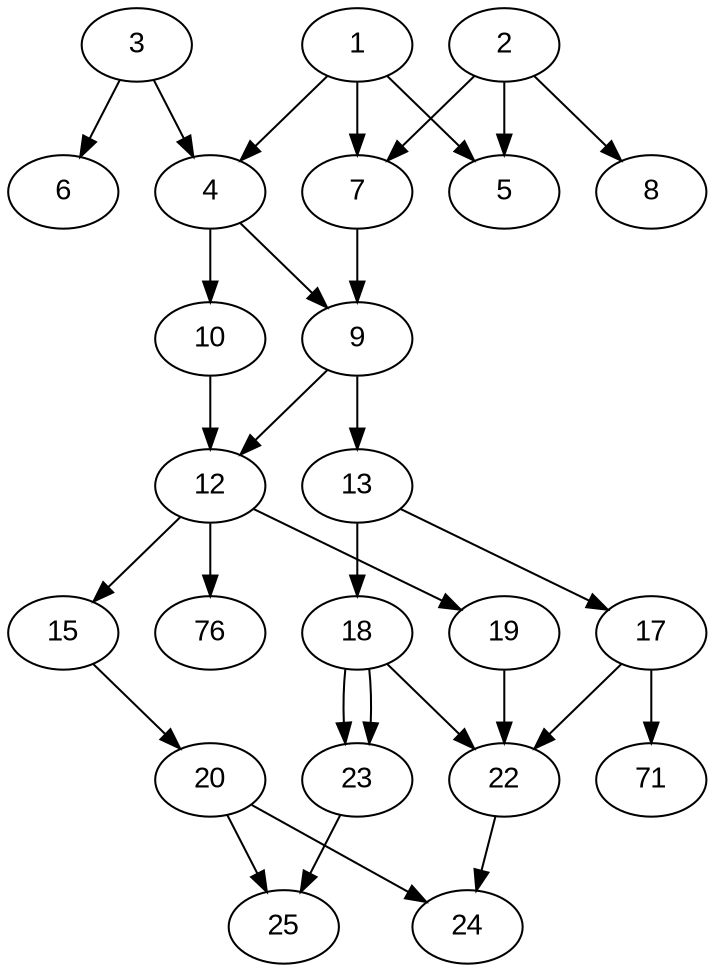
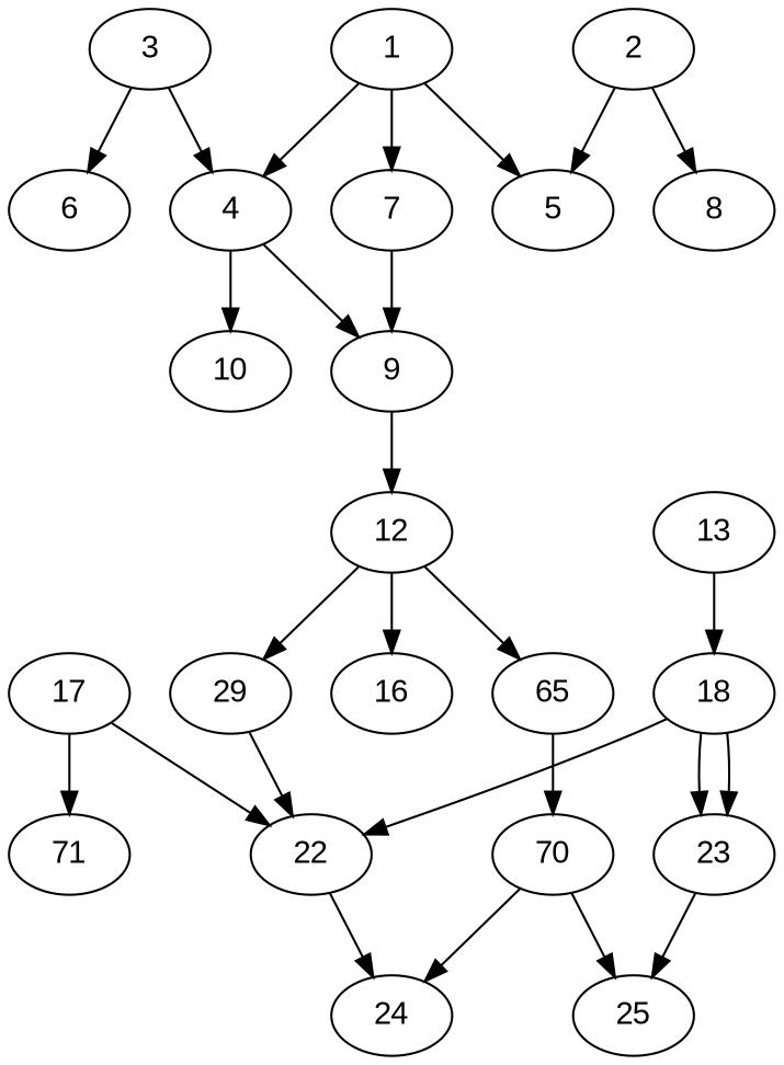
  digraph {
    fontname="Liberation Sans"
    node [alpha=0.17 fontname="Liberation Sans"]
    edge [fontname="Liberation Sans"]
    1 [expect_size=10701510539441292]
    4 [alpha=0.00 expect_size=434219102475020608]
    5 [alpha=0.03 expect_size=366987997256961664]
    7 [alpha=0.04 expect_size=70132813691290124288]
    9 [expect_size=26909847247651656]
    10 [alpha=0.20 expect_size=100264348135825866752]
    12 [expect_size=26001208815562976]
    13 [alpha=0.12 expect_size=1741003182828175872]
    2 [expect_size=50211033080104632]
    8 [alpha=0.01 expect_size=4390451624584733]
    3 [alpha=0.16 expect_size=1043550883968712704000]
    6 [alpha=0.08 expect_size=1195363159768400134144]
-   15 [alpha=0.09 expect_size=352653373631892992]
-   16 [alpha=0.11 expect_size=512135273848512708608 label=76]
-   19 [alpha=0.18 expect_size=2384593484137322]
+   15 [alpha=0.09 expect_size=352653373631892992 label=65]
+   16 [alpha=0.11 expect_size=512135273848512708608]
+   19 [alpha=0.18 expect_size=2384593484137322 label=29]
    17 [alpha=0.07 expect_size=1288851602766689]
    18 [alpha=0.13 expect_size=541393266650040500224]
-   20 [alpha=0.15 expect_size=2057846137028608000000]
+   20 [alpha=0.15 expect_size=2057846137028608000000 label=70]
    22 [alpha=0.20 expect_size=13451887893798714]
    n20 [alpha=0.05 expect_size=480203179464589312000 label=71]
    23 [alpha=0.08 expect_size=1313955844651176192]
    24 [alpha=0.05 expect_size=271898441250248672]
    25 [alpha=0.19 expect_size=213346916009242525696]
    1 -> 4
    1 -> 5
    1 -> 7
    4 -> 9
    4 -> 10
    7 -> 9
    9 -> 12
-   9 -> 13
-   10 -> 12
    12 -> 15
    12 -> 16
    12 -> 19
-   13 -> 17
    13 -> 18
    2 -> 5
-   2 -> 7
    2 -> 8
    3 -> 4
    3 -> 6
    15 -> 20
    19 -> 22
    17 -> 22
    17 -> n20
    18 -> 22
    18 -> 23
    18 -> 23
    20 -> 24
    20 -> 25
    22 -> 24
    23 -> 25
  }
